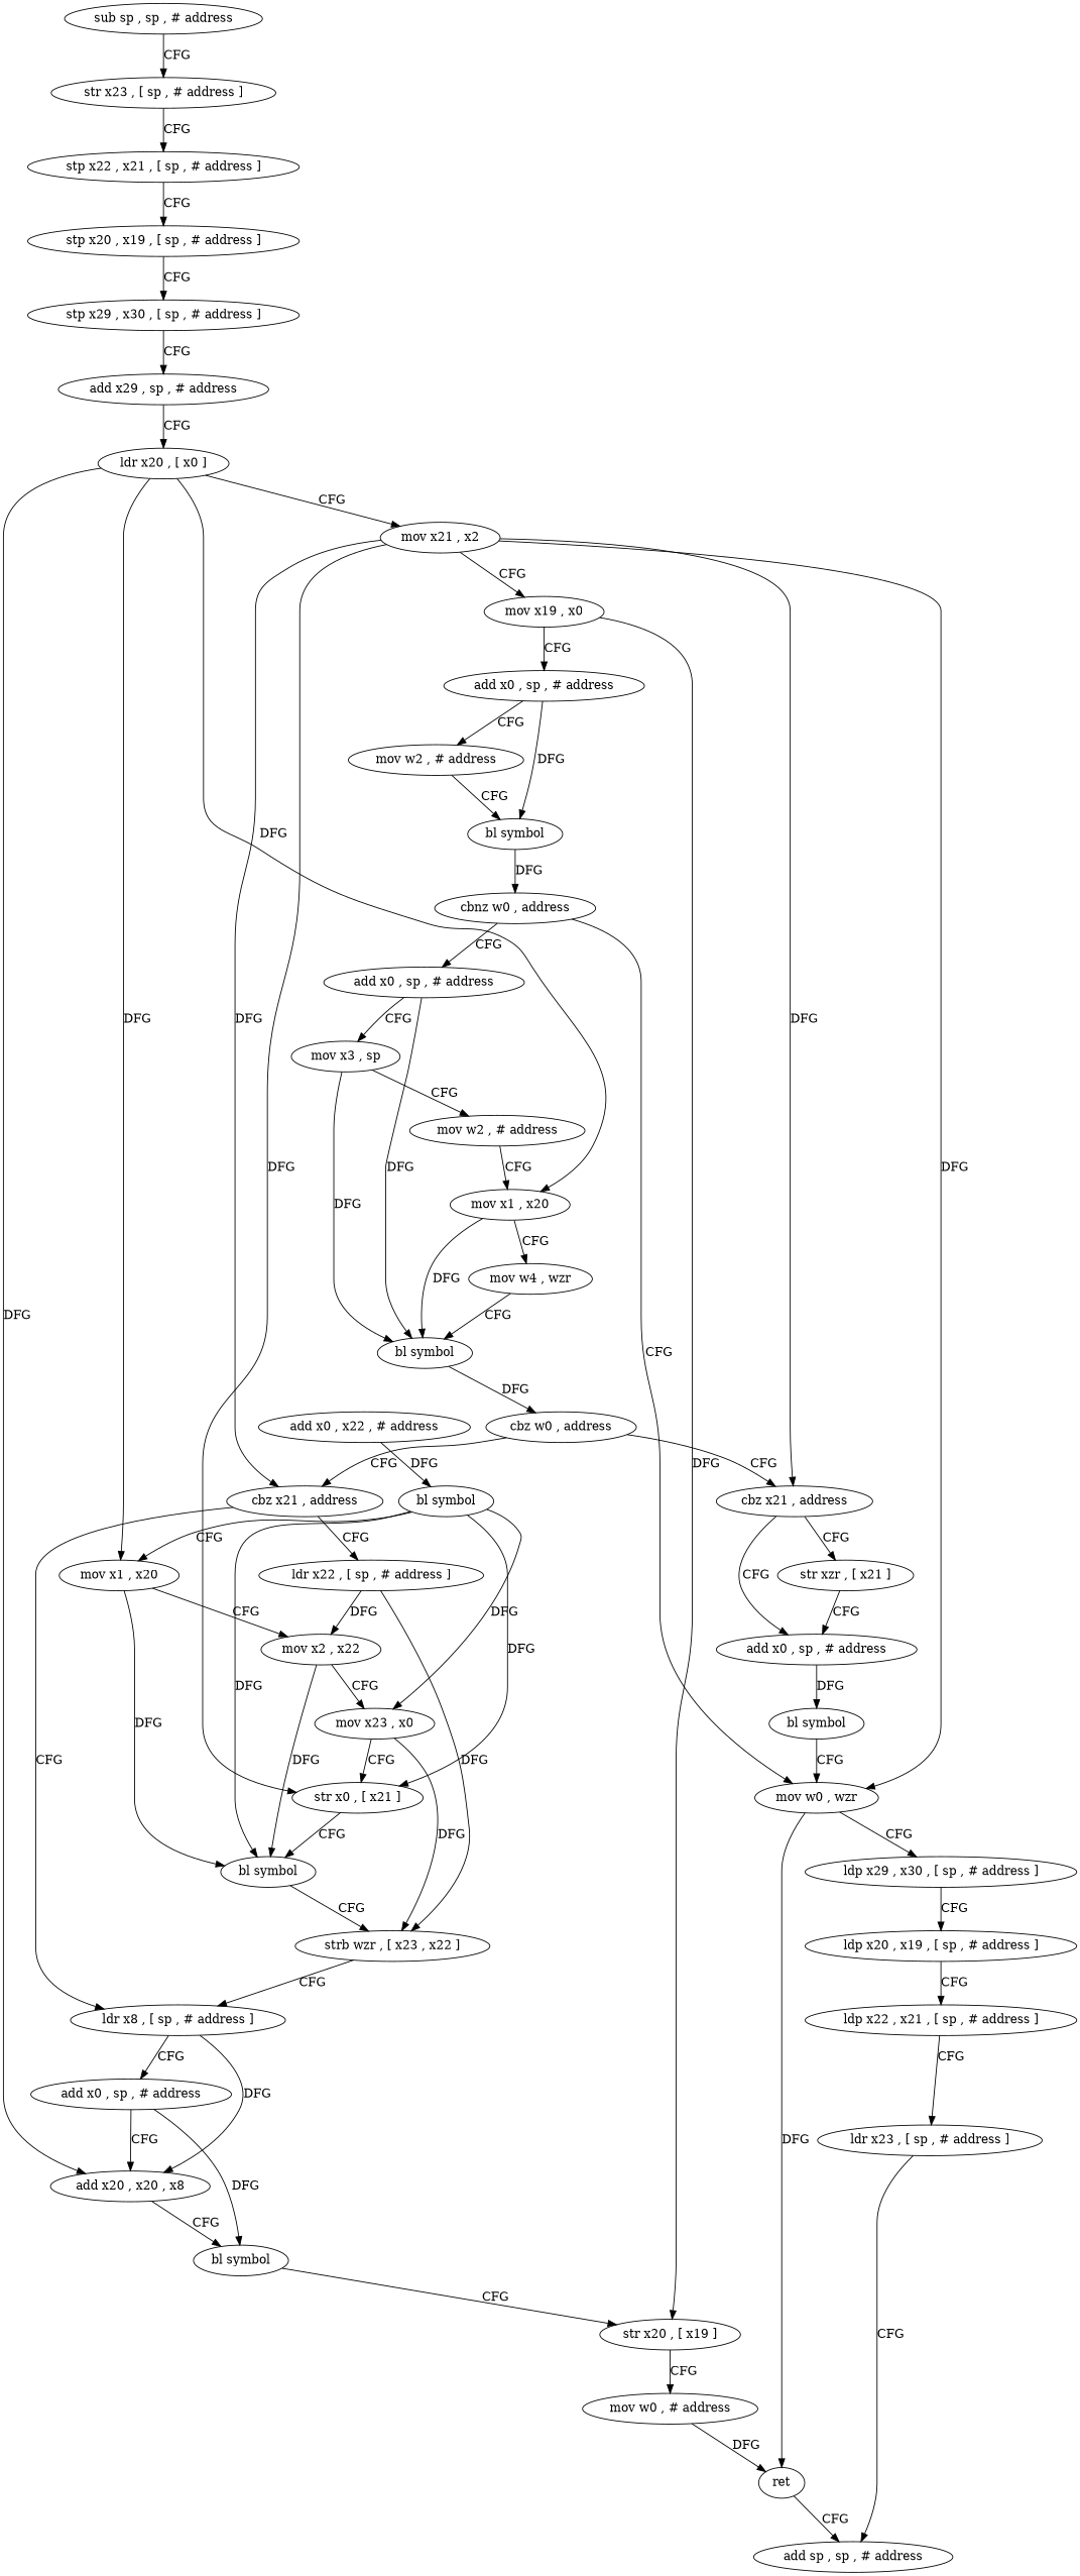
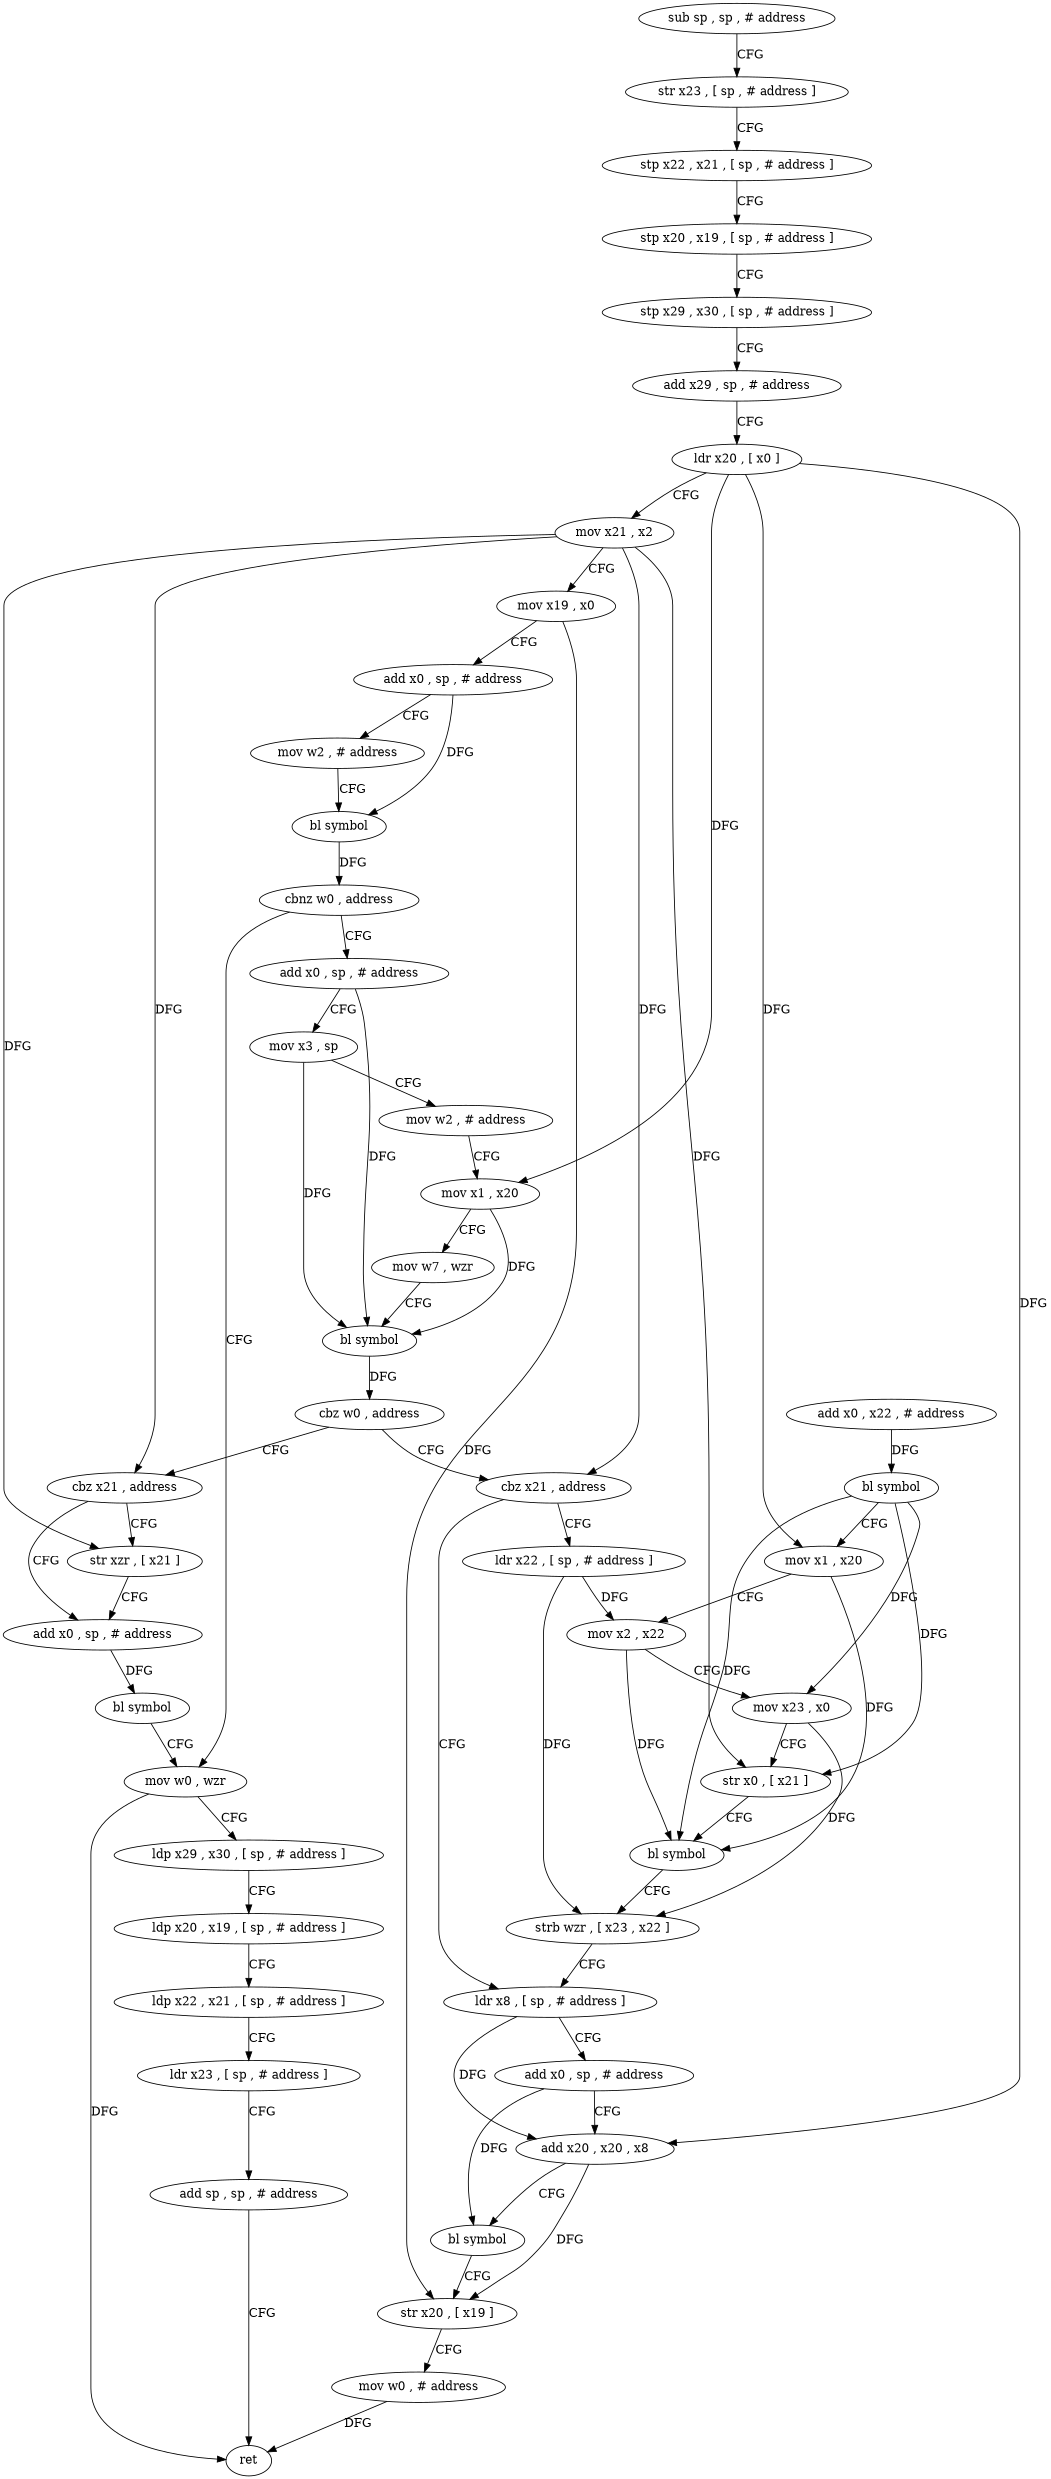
  digraph {
    n1 [label="sub sp , sp , # address"]
    n2 [label="str x23 , [ sp , # address ]"]
    n3 [label="stp x22 , x21 , [ sp , # address ]"]
    n4 [label="stp x20 , x19 , [ sp , # address ]"]
    n5 [label="stp x29 , x30 , [ sp , # address ]"]
    n6 [label="add x29 , sp , # address"]
    n7 [label="ldr x20 , [ x0 ]"]
    n8 [label="mov x21 , x2"]
    n9 [label="mov x1 , x20"]
    n10 [label="add x20 , x20 , x8"]
    n11 [label="mov x1 , x20"]
    n12 [label="mov x19 , x0"]
    n13 [label="cbz x21 , address"]
    n14 [label="cbz x21 , address"]
    n15 [label="str xzr , [ x21 ]"]
    n16 [label="str x0 , [ x21 ]"]
    n17 [label="bl symbol"]
-   n18 [label="mov w4 , wzr"]
+   n18 [label="mov w7 , wzr"]
    n19 [label="str x20 , [ x19 ]"]
    n20 [label="bl symbol"]
    n21 [label="mov x2 , x22"]
    n22 [label="bl symbol"]
    n23 [label="add x0 , sp , # address"]
    n24 [label="ldr x8 , [ sp , # address ]"]
    n25 [label="ldr x22 , [ sp , # address ]"]
    n26 [label="add x0 , sp , # address"]
    n27 [label="mov w2 , # address"]
    n28 [label="bl symbol"]
    n29 [label="mov w0 , # address"]
    n30 [label="cbnz w0 , address"]
    n31 [label="mov w0 , wzr"]
    n32 [label="add x0 , sp , # address"]
    n33 [label="ldp x29 , x30 , [ sp , # address ]"]
    n34 [label=ret]
    n35 [label="mov x3 , sp"]
    n36 [label="ldp x20 , x19 , [ sp , # address ]"]
    n37 [label="mov w2 , # address"]
    n38 [label="cbz w0 , address"]
    n39 [label="ldp x22 , x21 , [ sp , # address ]"]
    n40 [label="add x0 , sp , # address"]
    n41 [label="strb wzr , [ x23 , x22 ]"]
    n42 [label="bl symbol"]
    n43 [label="add x0 , x22 , # address"]
    n44 [label="bl symbol"]
    n45 [label="mov x23 , x0"]
    n46 [label="ldr x23 , [ sp , # address ]"]
    n47 [label="add sp , sp , # address"]
    n1 -> n2 [label=CFG]
    n2 -> n3 [label=CFG]
    n3 -> n4 [label=CFG]
    n4 -> n5 [label=CFG]
    n5 -> n6 [label=CFG]
    n6 -> n7 [label=CFG]
    n7 -> n8 [label=CFG]
    n7 -> n9 [label=DFG]
    n7 -> n10 [label=DFG]
    n7 -> n11 [label=DFG]
    n8 -> n12 [label=CFG]
    n8 -> n13 [label=DFG]
    n8 -> n14 [label=DFG]
-   n8 -> n31 [label=DFG]
+   n8 -> n15 [label=DFG]
    n8 -> n16 [label=DFG]
    n9 -> n17 [label=DFG]
    n9 -> n18 [label=CFG]
+   n10 -> n19 [label=DFG]
    n10 -> n20 [label=CFG]
    n11 -> n21 [label=CFG]
    n11 -> n22 [label=DFG]
    n12 -> n19 [label=DFG]
    n12 -> n23 [label=CFG]
    n13 -> n24 [label=CFG]
    n13 -> n25 [label=CFG]
    n14 -> n15 [label=CFG]
    n14 -> n26 [label=CFG]
    n15 -> n26 [label=CFG]
    n16 -> n22 [label=CFG]
    n17 -> n38 [label=DFG]
    n18 -> n17 [label=CFG]
    n19 -> n29 [label=CFG]
    n20 -> n19 [label=CFG]
    n21 -> n22 [label=DFG]
    n21 -> n45 [label=CFG]
    n22 -> n41 [label=CFG]
    n23 -> n27 [label=CFG]
    n23 -> n28 [label=DFG]
    n24 -> n10 [label=DFG]
    n24 -> n40 [label=CFG]
    n25 -> n21 [label=DFG]
    n25 -> n41 [label=DFG]
    n26 -> n42 [label=DFG]
    n27 -> n28 [label=CFG]
    n28 -> n30 [label=DFG]
    n29 -> n34 [label=DFG]
    n30 -> n31 [label=CFG]
    n30 -> n32 [label=CFG]
    n31 -> n33 [label=CFG]
    n31 -> n34 [label=DFG]
    n32 -> n17 [label=DFG]
    n32 -> n35 [label=CFG]
    n33 -> n36 [label=CFG]
    n35 -> n17 [label=DFG]
    n35 -> n37 [label=CFG]
    n36 -> n39 [label=CFG]
    n37 -> n9 [label=CFG]
    n38 -> n13 [label=CFG]
    n38 -> n14 [label=CFG]
    n39 -> n46 [label=CFG]
    n40 -> n10 [label=CFG]
    n40 -> n20 [label=DFG]
    n41 -> n24 [label=CFG]
    n42 -> n31 [label=CFG]
    n43 -> n44 [label=DFG]
    n44 -> n11 [label=CFG]
    n44 -> n16 [label=DFG]
    n44 -> n22 [label=DFG]
    n44 -> n45 [label=DFG]
    n45 -> n16 [label=CFG]
    n45 -> n41 [label=DFG]
    n46 -> n47 [label=CFG]
-   n34 -> n47 [label=CFG]
+   n47 -> n34 [label=CFG]
  }
